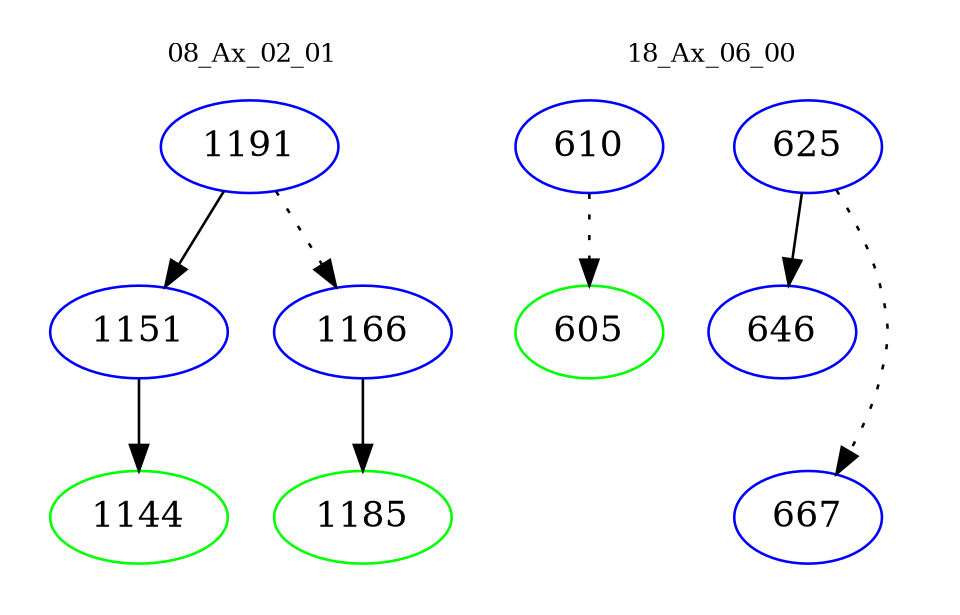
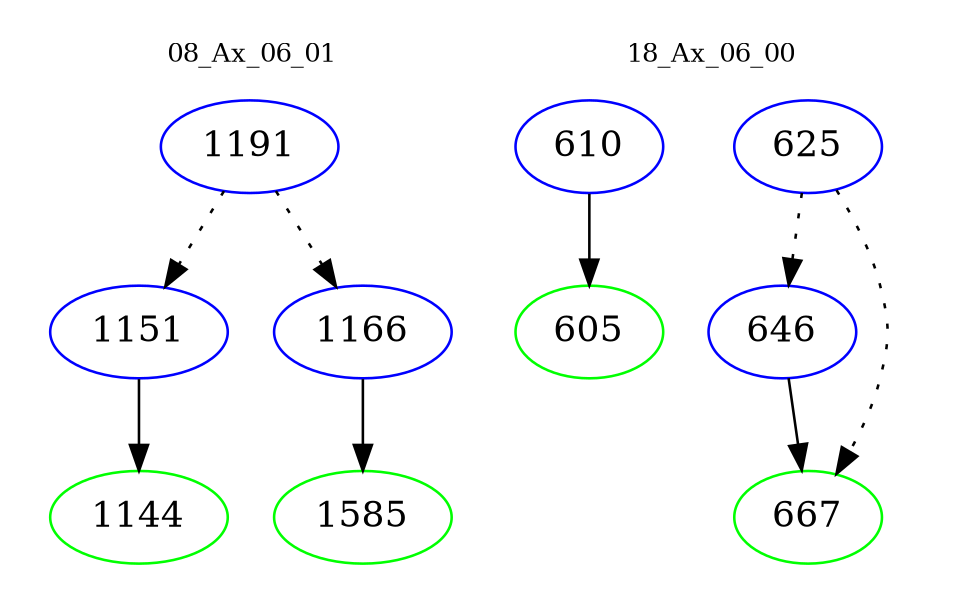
  digraph {
    node [color=blue]
    edge [color=black style=solid]
    n1 [label=1191]
    n2 [label=1151]
    n3 [label=1166]
    n4 [color=green label=1144]
-   n5 [color=green label=1185]
+   n5 [color=green label=1585]
    n6 [label=625]
    n7 [label=610]
    n8 [label=646]
    n9 [color=green label=605]
-   n10 [label=667]
+   n10 [color=green label=667]
    subgraph cluster_1 {
      color=white
      fontsize=10
-     label="08_Ax_02_01"
+     label="08_Ax_06_01"
      n1
      n2
      n3
      n4
      n5
    }
    subgraph cluster_2 {
      color=white
      fontsize=10
      label="18_Ax_06_00"
      n6
      n7
      n8
      n9
      n10
    }
-   n1 -> n2
+   n1 -> n2 [style=dotted]
    n1 -> n3 [style=dotted]
    n2 -> n4
    n3 -> n5
-   n6 -> n8
+   n6 -> n8 [style=dotted]
    n6 -> n10 [style=dotted]
-   n7 -> n9 [style=dotted]
+   n7 -> n9
+   n8 -> n10
  }
